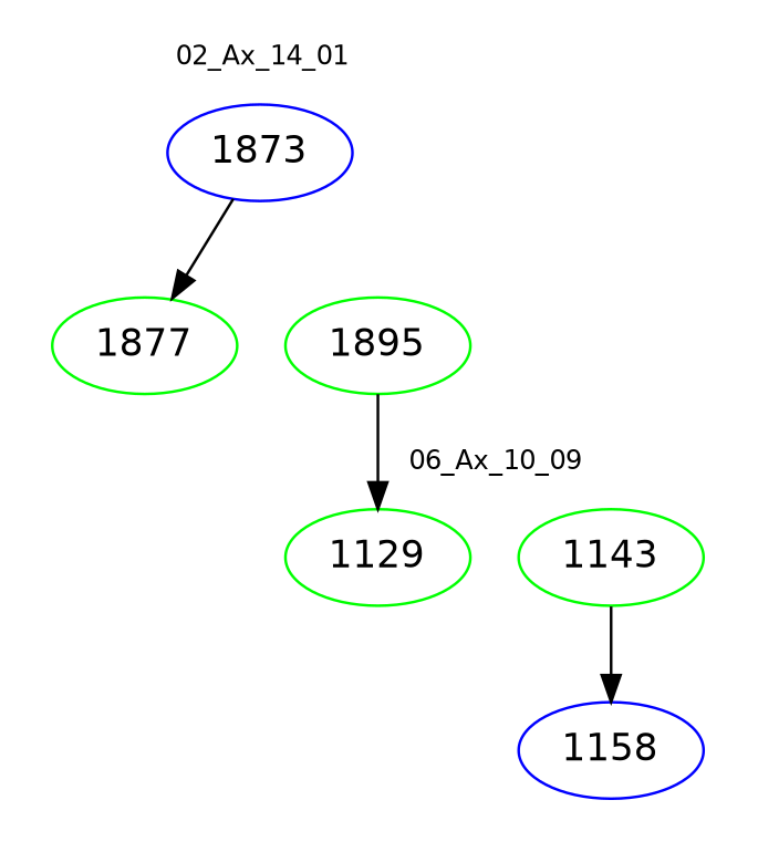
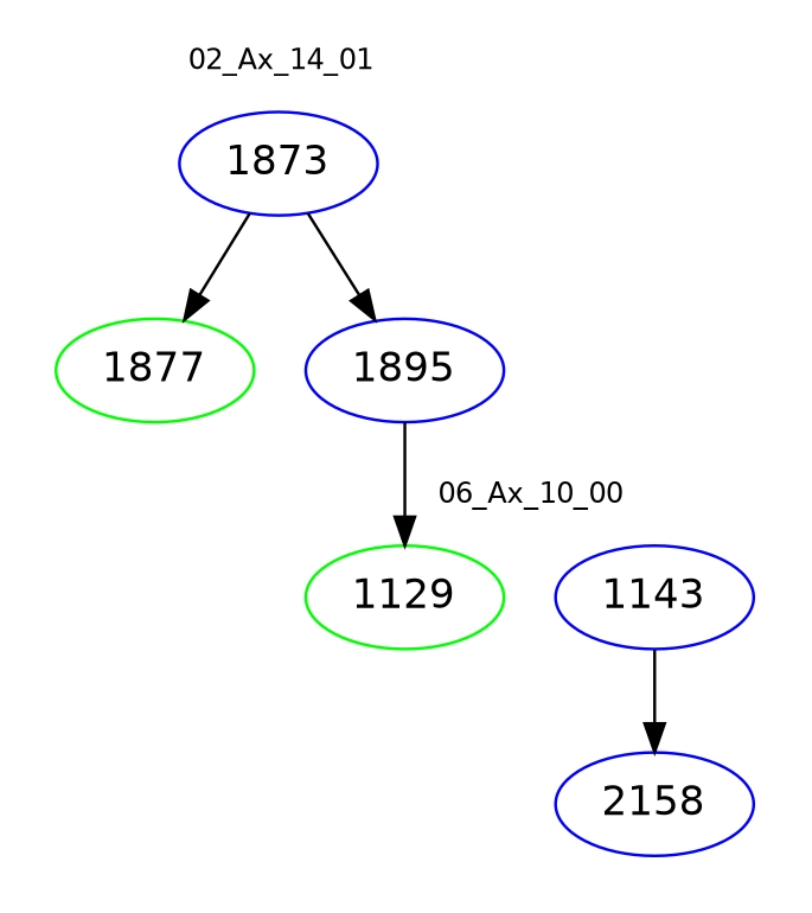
  digraph {
    fontname="DejaVu Sans"
    node [color=blue fontname="DejaVu Sans"]
    edge [color=black fontname="DejaVu Sans"]
    n1 [label=1873]
    n2 [color=green label=1877]
-   n3 [color=green label=1895]
-   n4 [color=green label=1143]
+   n3 [label=1895]
+   n4 [label=1143]
    n5 [color=green label=1129]
-   n6 [label=1158]
+   n6 [label=2158]
    subgraph cluster_1 {
      color=white
      fontsize=10
      label="02_Ax_14_01"
      n1
      n2
      n3
    }
    subgraph cluster_2 {
      color=white
      fontsize=10
-     label="06_Ax_10_09"
+     label="06_Ax_10_00"
      n4
      n5
      n6
    }
    n1 -> n2
+   n1 -> n3
    n3 -> n5
    n4 -> n6
  }
